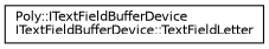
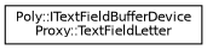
  digraph {
    rankdir=LR
-   n1 [color=black fillcolor=white fontname=Helvetica fontsize=10 height=0.2 label="Poly::ITextFieldBufferDevice\lITextFieldBufferDevice::TextFieldLetter" shape=record style=filled width=0.4]
+   n1 [color=black fillcolor=white fontname=Helvetica fontsize=10 height=0.2 label="Poly::ITextFieldBufferDevice\lProxy::TextFieldLetter" shape=record style=filled width=0.4]
  }
